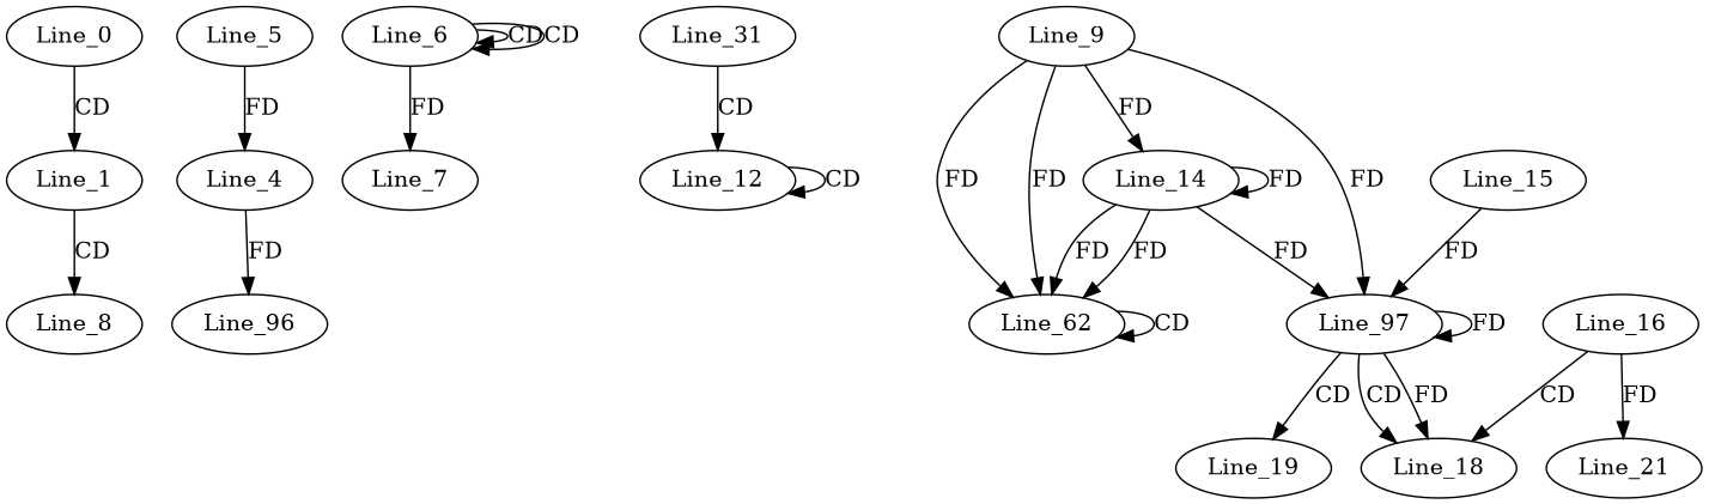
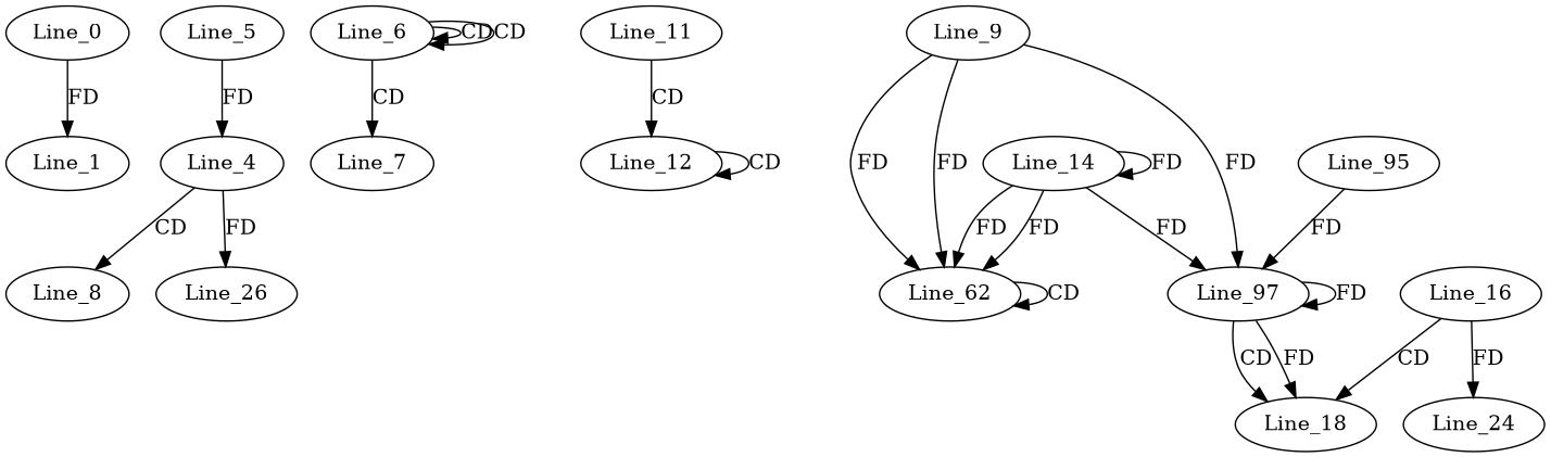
  digraph {
    Line_0
    Line_1
    n3 [label=Line_8]
    Line_4
-   Line_26 [label=Line_96]
+   Line_26
    Line_5
    Line_6
    Line_7
    Line_12
-   Line_11 [label=Line_31]
+   Line_11
    Line_9
    Line_14
    n13 [label=Line_97]
    n14 [label=Line_62]
    Line_18
-   Line_19
-   Line_15
+   Line_15 [label=Line_95]
    Line_16
-   Line_21
-   Line_0 -> Line_1 [label=CD]
-   Line_1 -> n3 [label=CD]
+   Line_21 [label=Line_24]
+   Line_0 -> Line_1 [label=FD]
+   Line_4 -> n3 [label=CD]
    Line_4 -> Line_26 [label=FD]
    Line_5 -> Line_4 [label=FD]
    Line_6 -> Line_6 [label=CD]
    Line_6 -> Line_6 [label=CD]
-   Line_6 -> Line_7 [label=FD]
+   Line_6 -> Line_7 [label=CD]
    Line_12 -> Line_12 [label=CD]
    Line_11 -> Line_12 [label=CD]
-   Line_9 -> Line_14 [label=FD]
    Line_9 -> n13 [label=FD]
    Line_9 -> n14 [label=FD]
    Line_9 -> n14 [label=FD]
    Line_14 -> Line_14 [label=FD]
    Line_14 -> n13 [label=FD]
    Line_14 -> n14 [label=FD]
    Line_14 -> n14 [label=FD]
    n13 -> n13 [label=FD]
    n13 -> Line_18 [label=CD]
    n13 -> Line_18 [label=FD]
-   n13 -> Line_19 [label=CD]
    n14 -> n14 [label=CD]
    Line_15 -> n13 [label=FD]
    Line_16 -> Line_18 [label=CD]
    Line_16 -> Line_21 [label=FD]
  }
